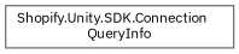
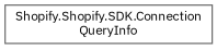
  digraph {
    rankdir=TB
    fontname="IBM Plex Sans"
-   n1 [color=grey40 fillcolor=white fontname="IBM Plex Sans" fontsize=10 height=0.2 label="Shopify.Unity.SDK.Connection\lQueryInfo" shape=box style=filled width=0.4]
+   n1 [color=grey40 fillcolor=white fontname="IBM Plex Sans" fontsize=10 height=0.2 label="Shopify.Shopify.SDK.Connection\lQueryInfo" shape=box style=filled width=0.4]
  }
